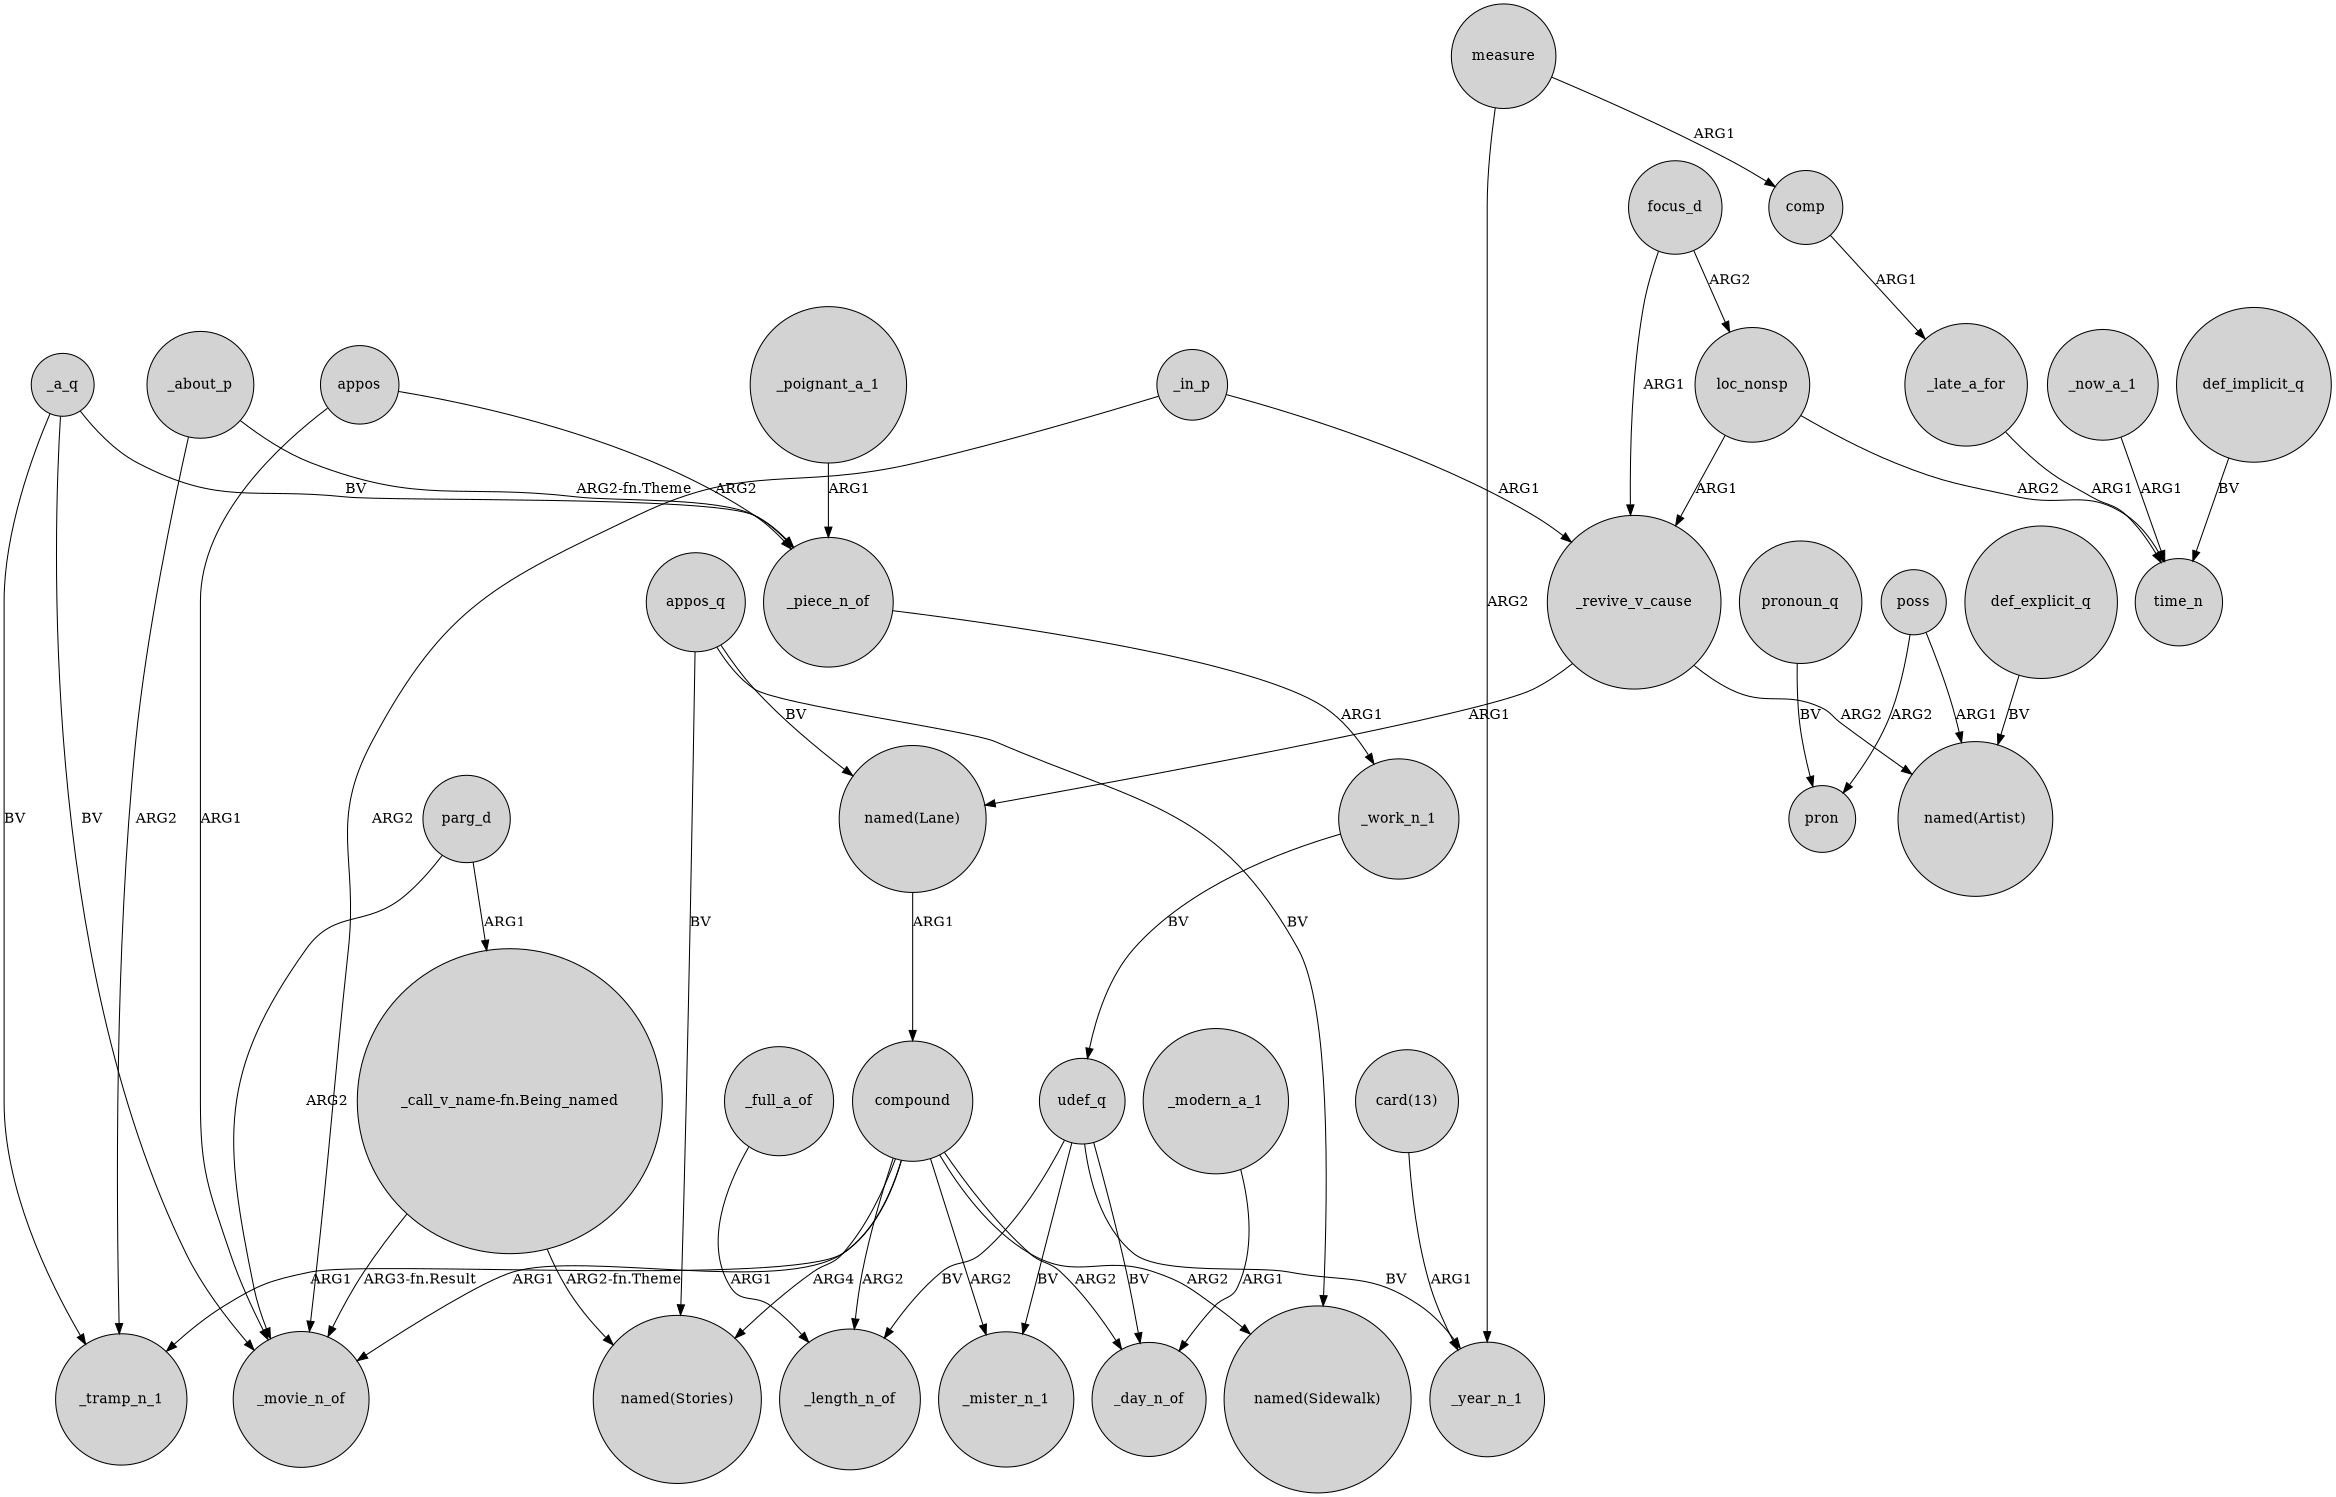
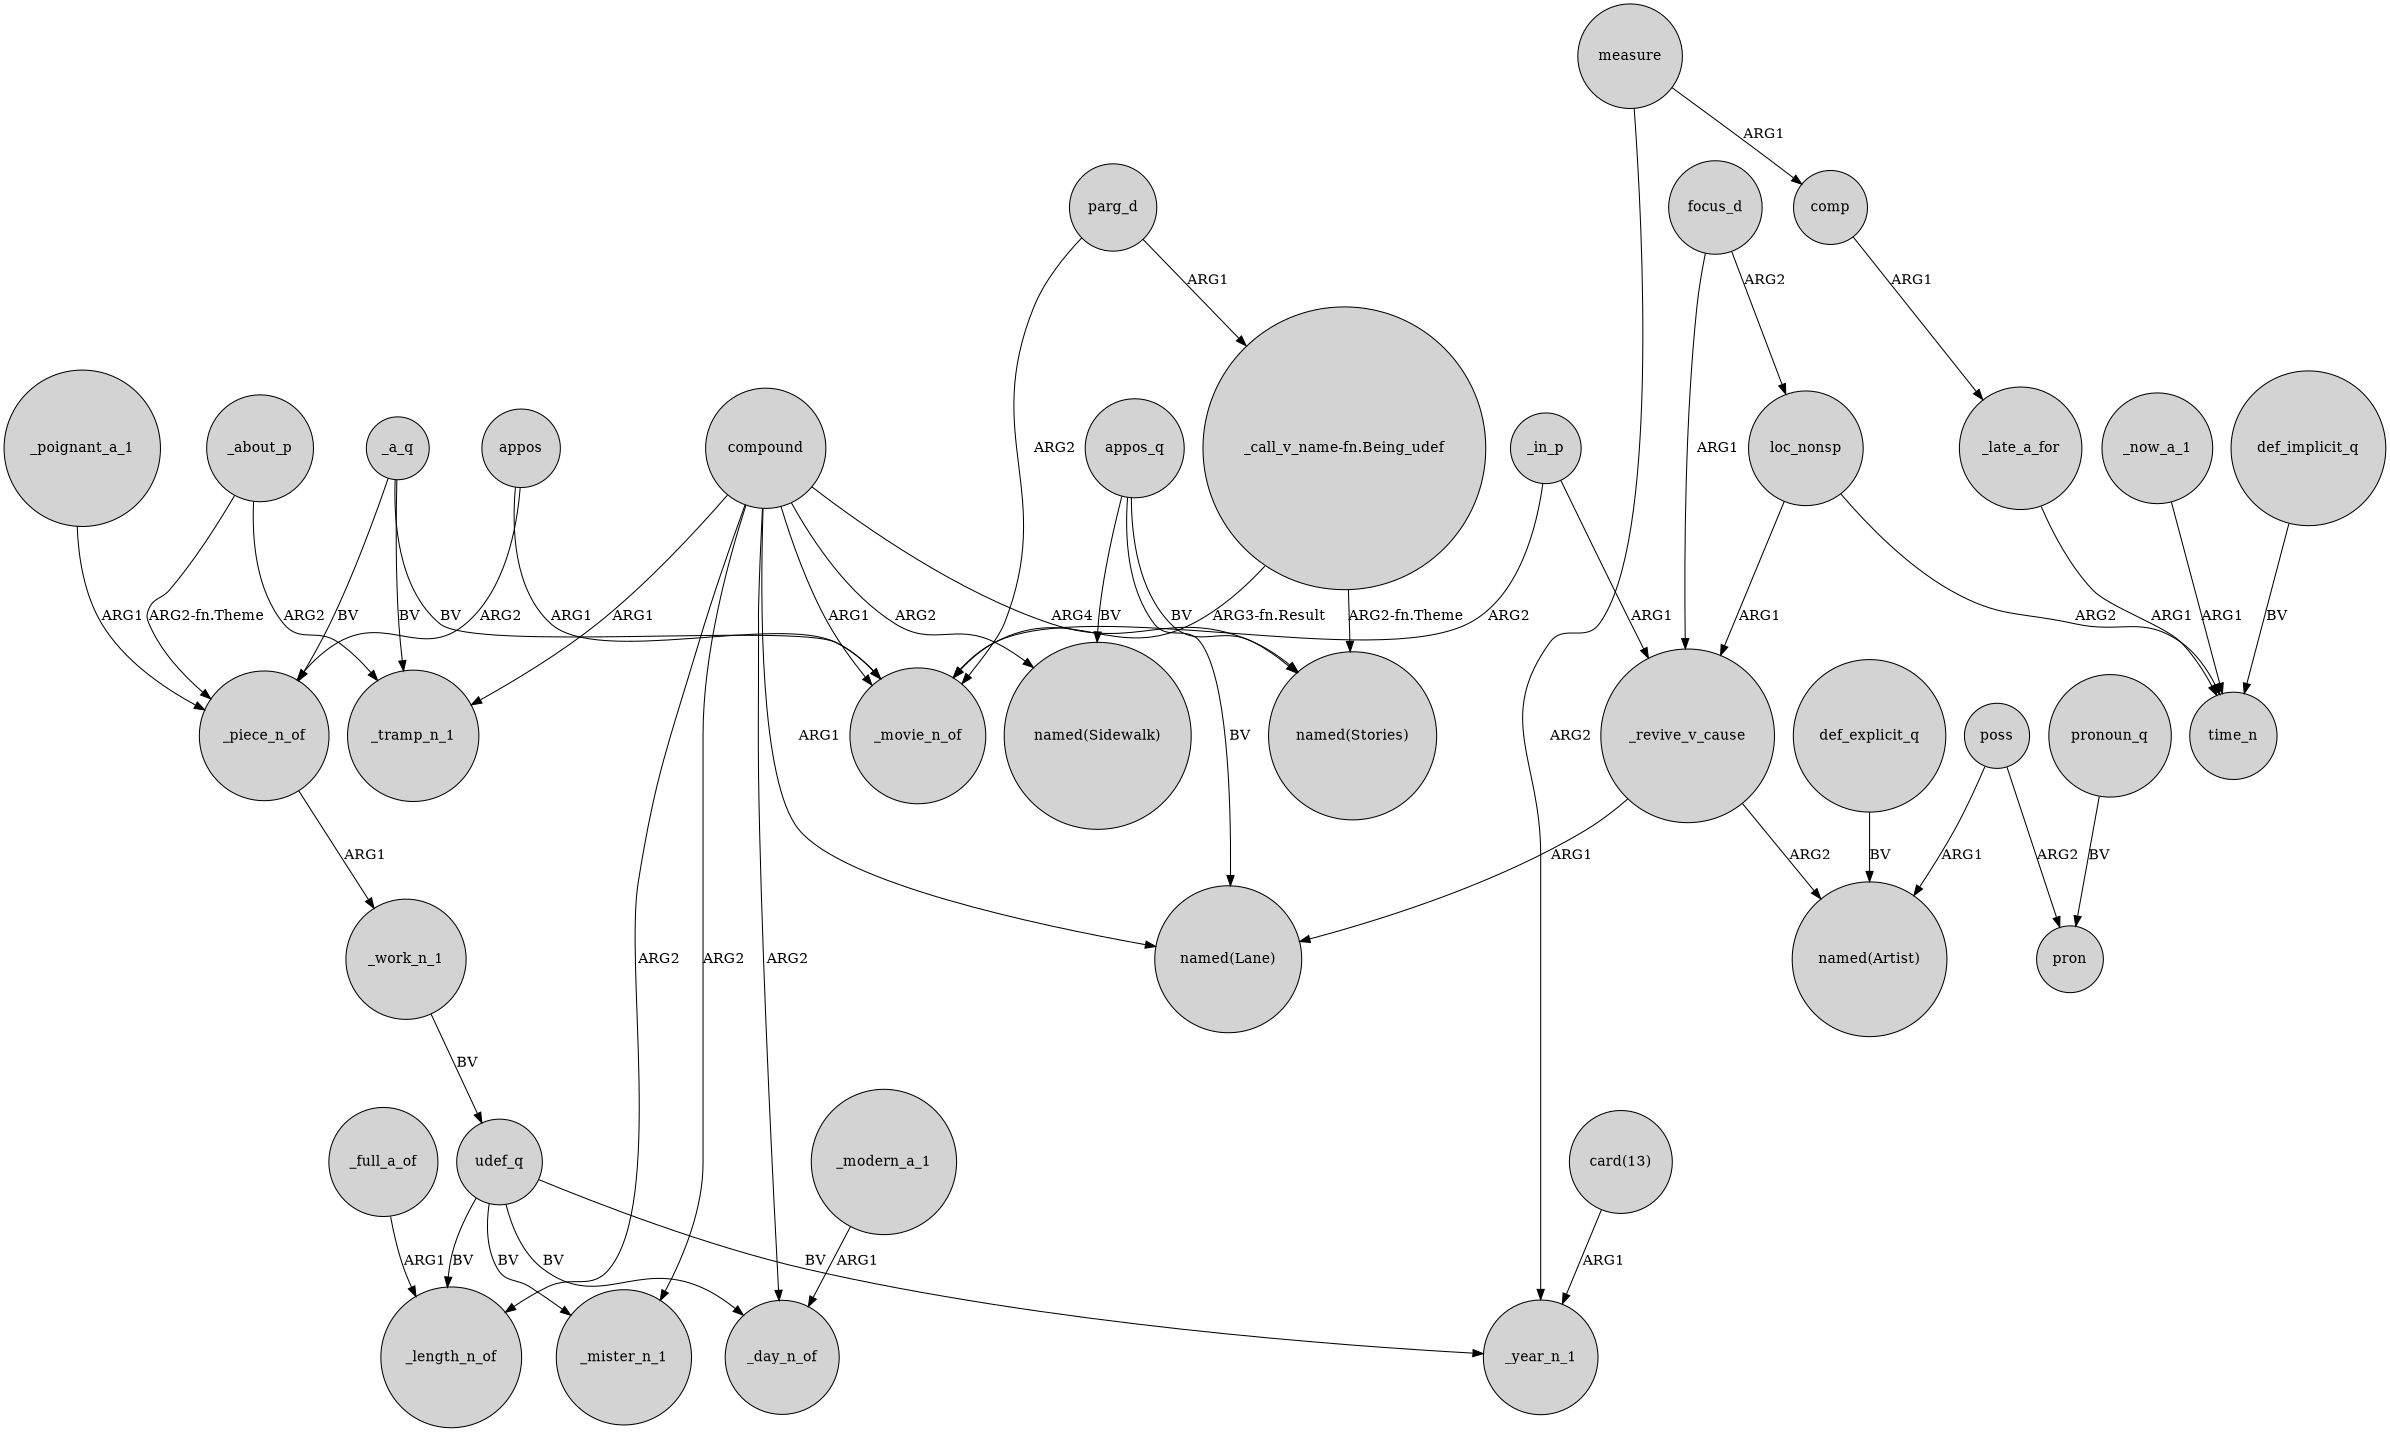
  digraph {
    node [shape=circle style=filled]
    _in_p
    _movie_n_of
    _revive_v_cause
    "named(Lane)"
    "named(Artist)"
    compound
    _length_n_of
    "named(Stories)"
    _mister_n_1
    _day_n_of
    _tramp_n_1
    "named(Sidewalk)"
    focus_d
    loc_nonsp
    time_n
    _a_q
    _piece_n_of
    _work_n_1
    comp
    _late_a_for
    poss
    pron
    measure
    _year_n_1
    udef_q
-   "_call_v_name-fn.Being_named"
+   "_call_v_name-fn.Being_named" [label="_call_v_name-fn.Being_udef"]
    _poignant_a_1
    parg_d
    n29 [label=appos_q]
    appos
    pronoun_q
    "card(13)"
    _now_a_1
    _full_a_of
    _about_p
    _modern_a_1
    def_explicit_q
    def_implicit_q
    _in_p -> _movie_n_of [label=ARG2]
    _in_p -> _revive_v_cause [label=ARG1]
    _revive_v_cause -> "named(Lane)" [label=ARG1]
    _revive_v_cause -> "named(Artist)" [label=ARG2]
    compound -> _movie_n_of [label=ARG1]
-   "named(Lane)" -> compound [label=ARG1]
+   compound -> "named(Lane)" [label=ARG1]
    compound -> _length_n_of [label=ARG2]
    compound -> "named(Stories)" [label=ARG4]
    compound -> _mister_n_1 [label=ARG2]
    compound -> _day_n_of [label=ARG2]
    compound -> _tramp_n_1 [label=ARG1]
    compound -> "named(Sidewalk)" [label=ARG2]
    focus_d -> _revive_v_cause [label=ARG1]
    focus_d -> loc_nonsp [label=ARG2]
    loc_nonsp -> _revive_v_cause [label=ARG1]
    loc_nonsp -> time_n [label=ARG2]
    _a_q -> _movie_n_of [label=BV]
    _a_q -> _tramp_n_1 [label=BV]
    _a_q -> _piece_n_of [label=BV]
    _piece_n_of -> _work_n_1 [label=ARG1]
    _work_n_1 -> udef_q [label=BV]
    comp -> _late_a_for [label=ARG1]
    _late_a_for -> time_n [label=ARG1]
    poss -> "named(Artist)" [label=ARG1]
    poss -> pron [label=ARG2]
    measure -> comp [label=ARG1]
    measure -> _year_n_1 [label=ARG2]
    udef_q -> _length_n_of [label=BV]
    udef_q -> _mister_n_1 [label=BV]
    udef_q -> _day_n_of [label=BV]
    udef_q -> _year_n_1 [label=BV]
    "_call_v_name-fn.Being_named" -> _movie_n_of [label="ARG3-fn.Result"]
    "_call_v_name-fn.Being_named" -> "named(Stories)" [label="ARG2-fn.Theme"]
    _poignant_a_1 -> _piece_n_of [label=ARG1]
    parg_d -> _movie_n_of [label=ARG2]
    parg_d -> "_call_v_name-fn.Being_named" [label=ARG1]
    n29 -> "named(Lane)" [label=BV]
    n29 -> "named(Stories)" [label=BV]
    n29 -> "named(Sidewalk)" [label=BV]
    appos -> _movie_n_of [label=ARG1]
    appos -> _piece_n_of [label=ARG2]
    pronoun_q -> pron [label=BV]
    "card(13)" -> _year_n_1 [label=ARG1]
    _now_a_1 -> time_n [label=ARG1]
    _full_a_of -> _length_n_of [label=ARG1]
    _about_p -> _tramp_n_1 [label=ARG2]
    _about_p -> _piece_n_of [label="ARG2-fn.Theme"]
    _modern_a_1 -> _day_n_of [label=ARG1]
    def_explicit_q -> "named(Artist)" [label=BV]
    def_implicit_q -> time_n [label=BV]
  }
